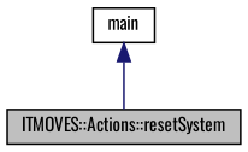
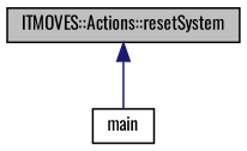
  digraph {
    rankdir=TB
    fontname=Oswald
    node [color=black fontname=Oswald fontsize=10 shape=record style=filled]
    n1 [fillcolor=grey75 fontcolor=black height=0.2 label="ITMOVES::Actions::resetSystem" width=0.4]
    n2 [fillcolor=white height=0.2 label=main width=0.4]
-   n2 -> n1 [color=midnightblue dir=back fontname=Oswald fontsize=10 labelfontname=Helvetica labelfontsize=10 style=solid]
+   n1 -> n2 [color=midnightblue dir=back fontname=Oswald fontsize=10 labelfontname=Helvetica labelfontsize=10 style=solid]
  }
